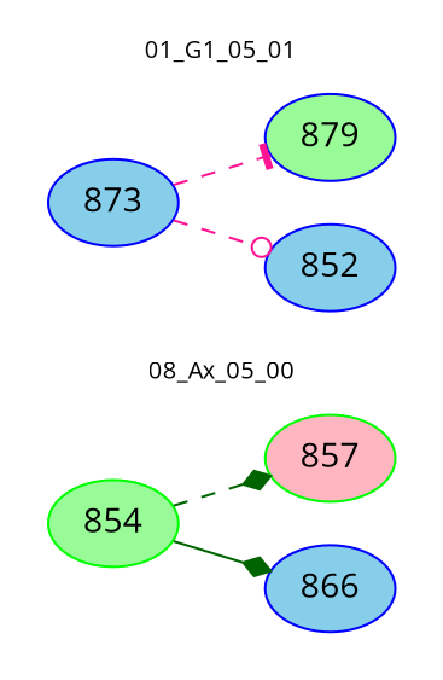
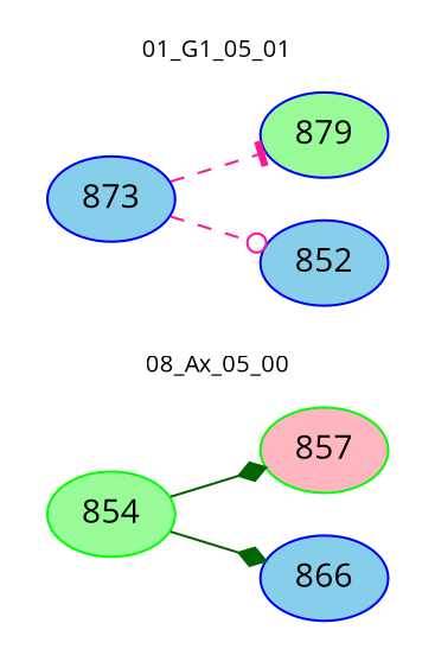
  digraph {
    fontname="Open Sans"
    rankdir=LR
    node [color=blue fillcolor=skyblue fontname="Open Sans" style=filled]
    edge [arrowhead=diamond color=darkgreen fontname="Open Sans" style=solid]
    n1 [color=green fillcolor=palegreen label=854]
    n2 [label=866]
    n3 [color=green fillcolor=lightpink label=857]
    n4 [label=873]
    n5 [label=852]
    n6 [fillcolor=palegreen label=879]
    subgraph cluster_1 {
      color=white
      fontsize=10
      label="08_Ax_05_00"
      n1
      n2
      n3
    }
    subgraph cluster_2 {
      color=white
      fontsize=10
      label="01_G1_05_01"
      n4
      n5
      n6
    }
    n1 -> n2
-   n1 -> n3 [style=dashed]
+   n1 -> n3
    n4 -> n5 [arrowhead=odot color=deeppink style=dashed]
    n4 -> n6 [arrowhead=tee color=deeppink style=dashed]
  }
